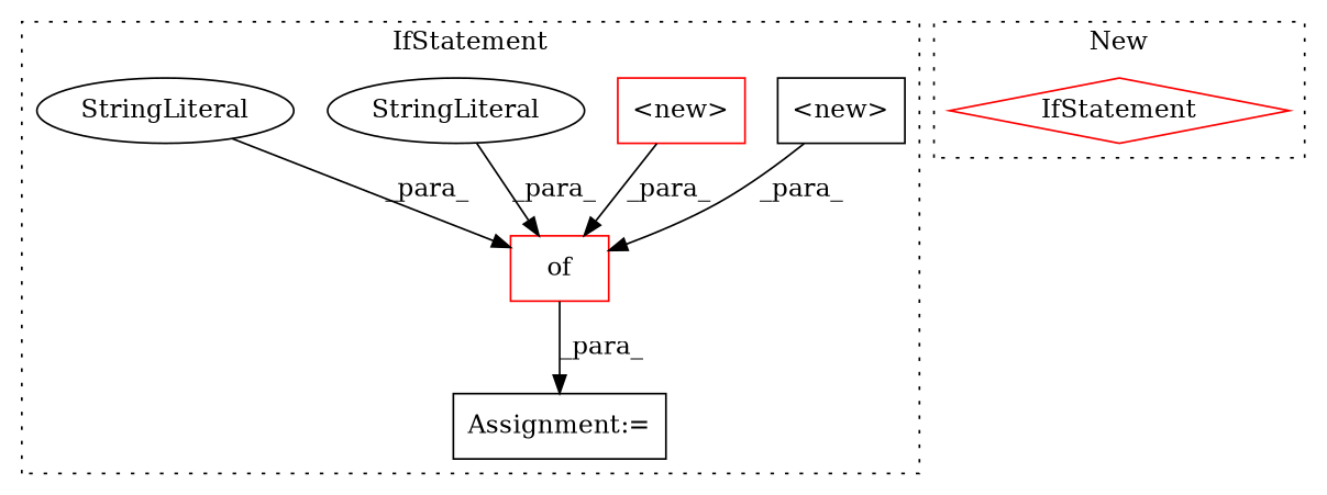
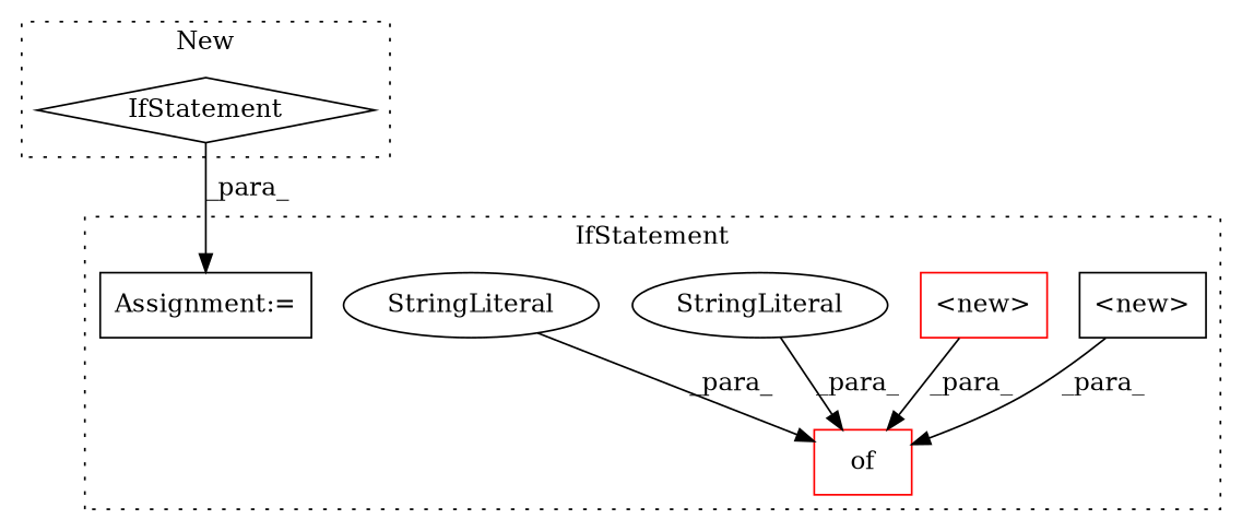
  digraph {
    node [a=14 color=black l=24 shape=box]
    n1 [label="<new>" s=6915]
    n2 [a=32 color=red l="3,1" label=of s="6863,6939"]
    n3 [color=red label="<new>" s=6883]
    n4 [a=45 l=6 label=StringLiteral s=6908 shape=ellipse]
    n5 [a=45 l=6 label=StringLiteral s=6876 shape=ellipse]
    n6 [a=7 l=1 label="Assignment:=" s=6858]
-   n7 [a=25 color=red l="4,2" label=IfStatement s="6831,6854" shape=diamond]
+   n7 [a=25 l="4,2" label=IfStatement s="6831,6854" shape=diamond]
    subgraph cluster_1 {
      label=IfStatement
      style=dotted
      n1
      n2
      n3
      n4
      n5
      n6
    }
    subgraph cluster_2 {
      label=New
      style=dotted
      n7
    }
    n1 -> n2 [label=_para_]
-   n2 -> n6 [label=_para_]
+   n7 -> n6 [label=_para_]
    n3 -> n2 [label=_para_]
    n4 -> n2 [label=_para_]
    n5 -> n2 [label=_para_]
  }
